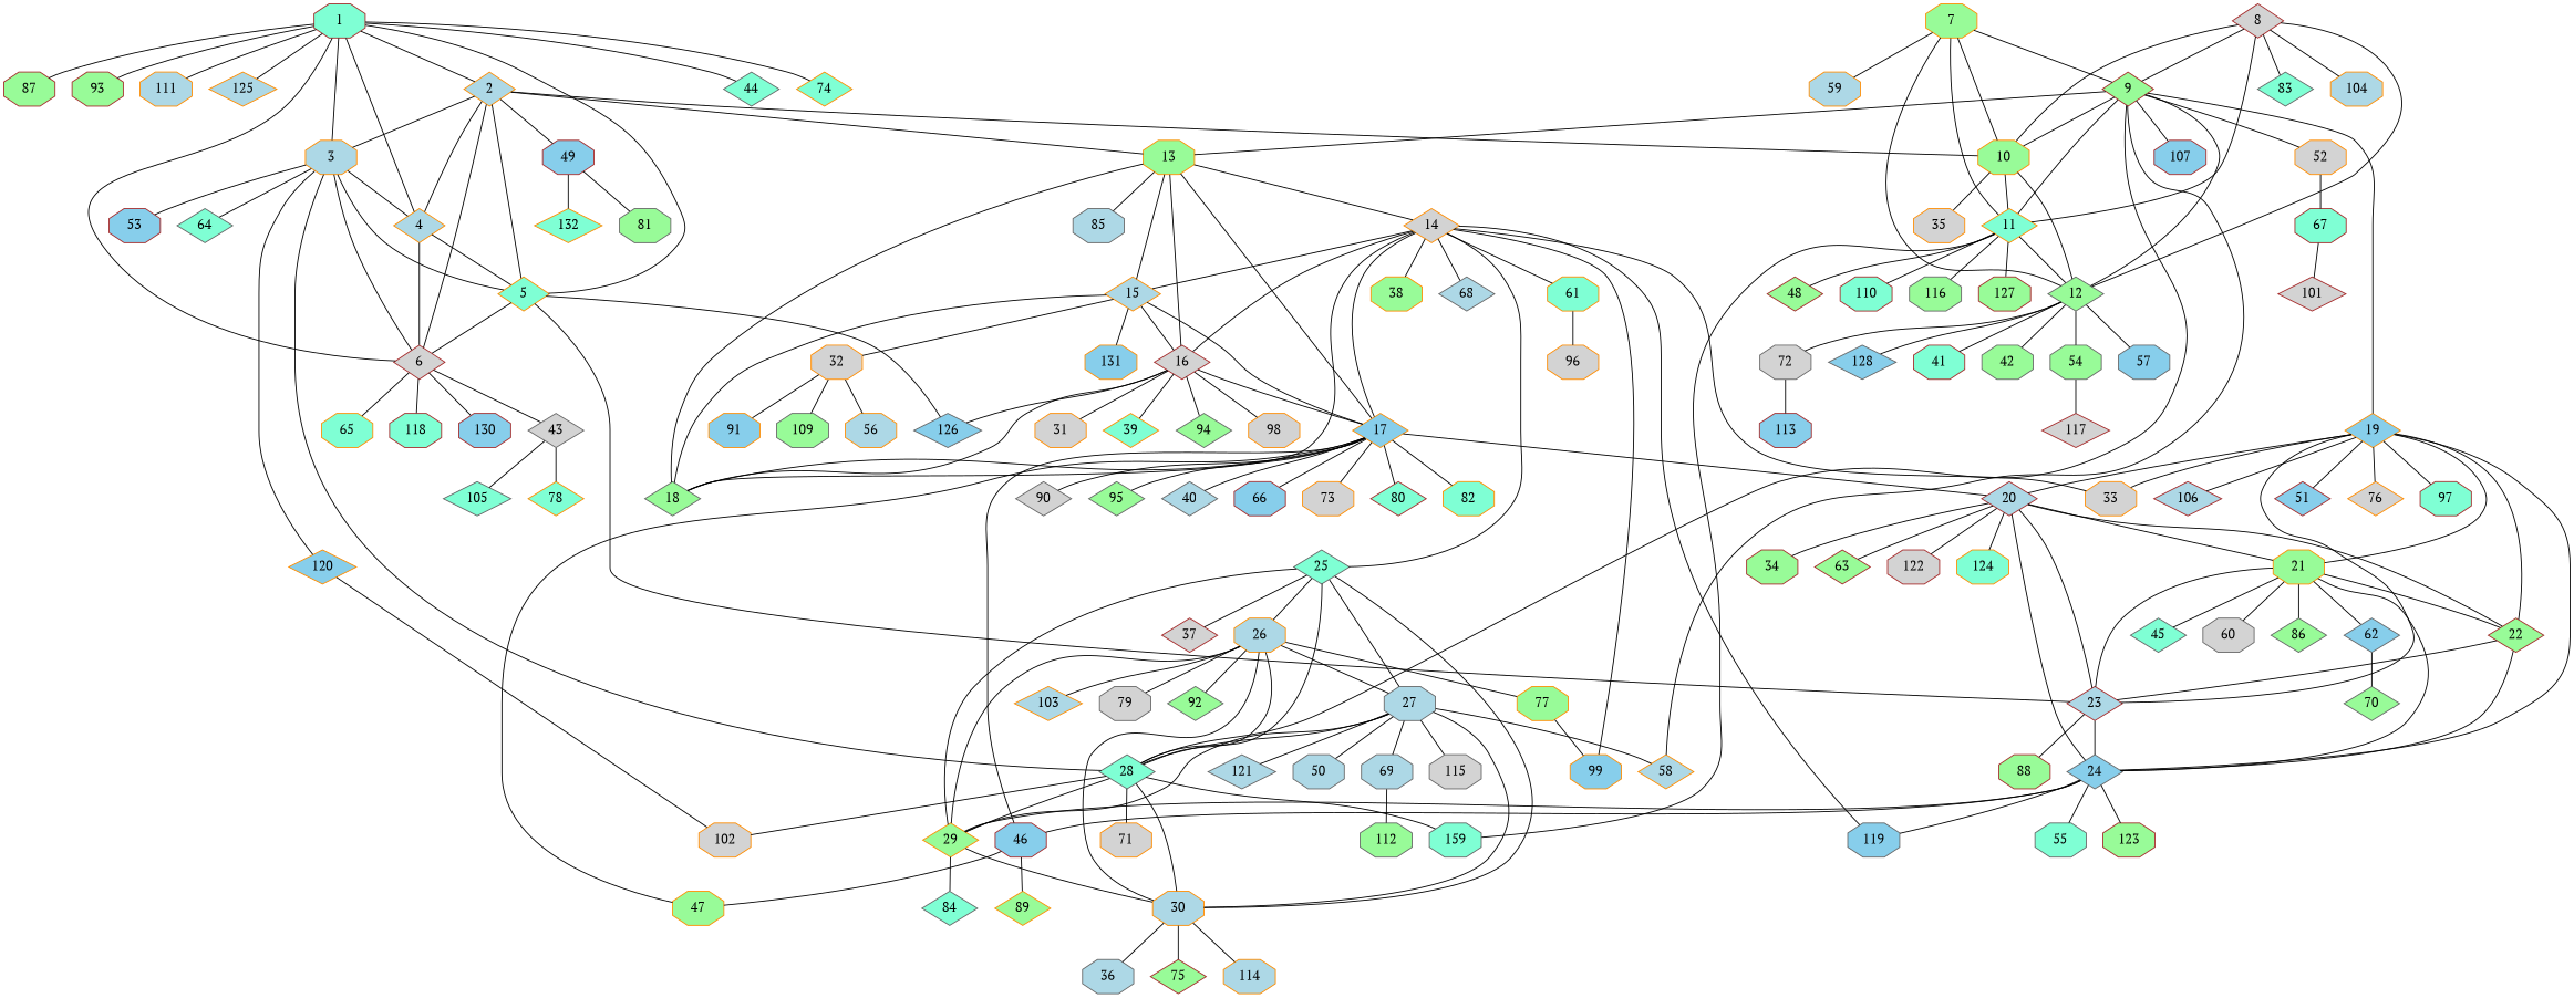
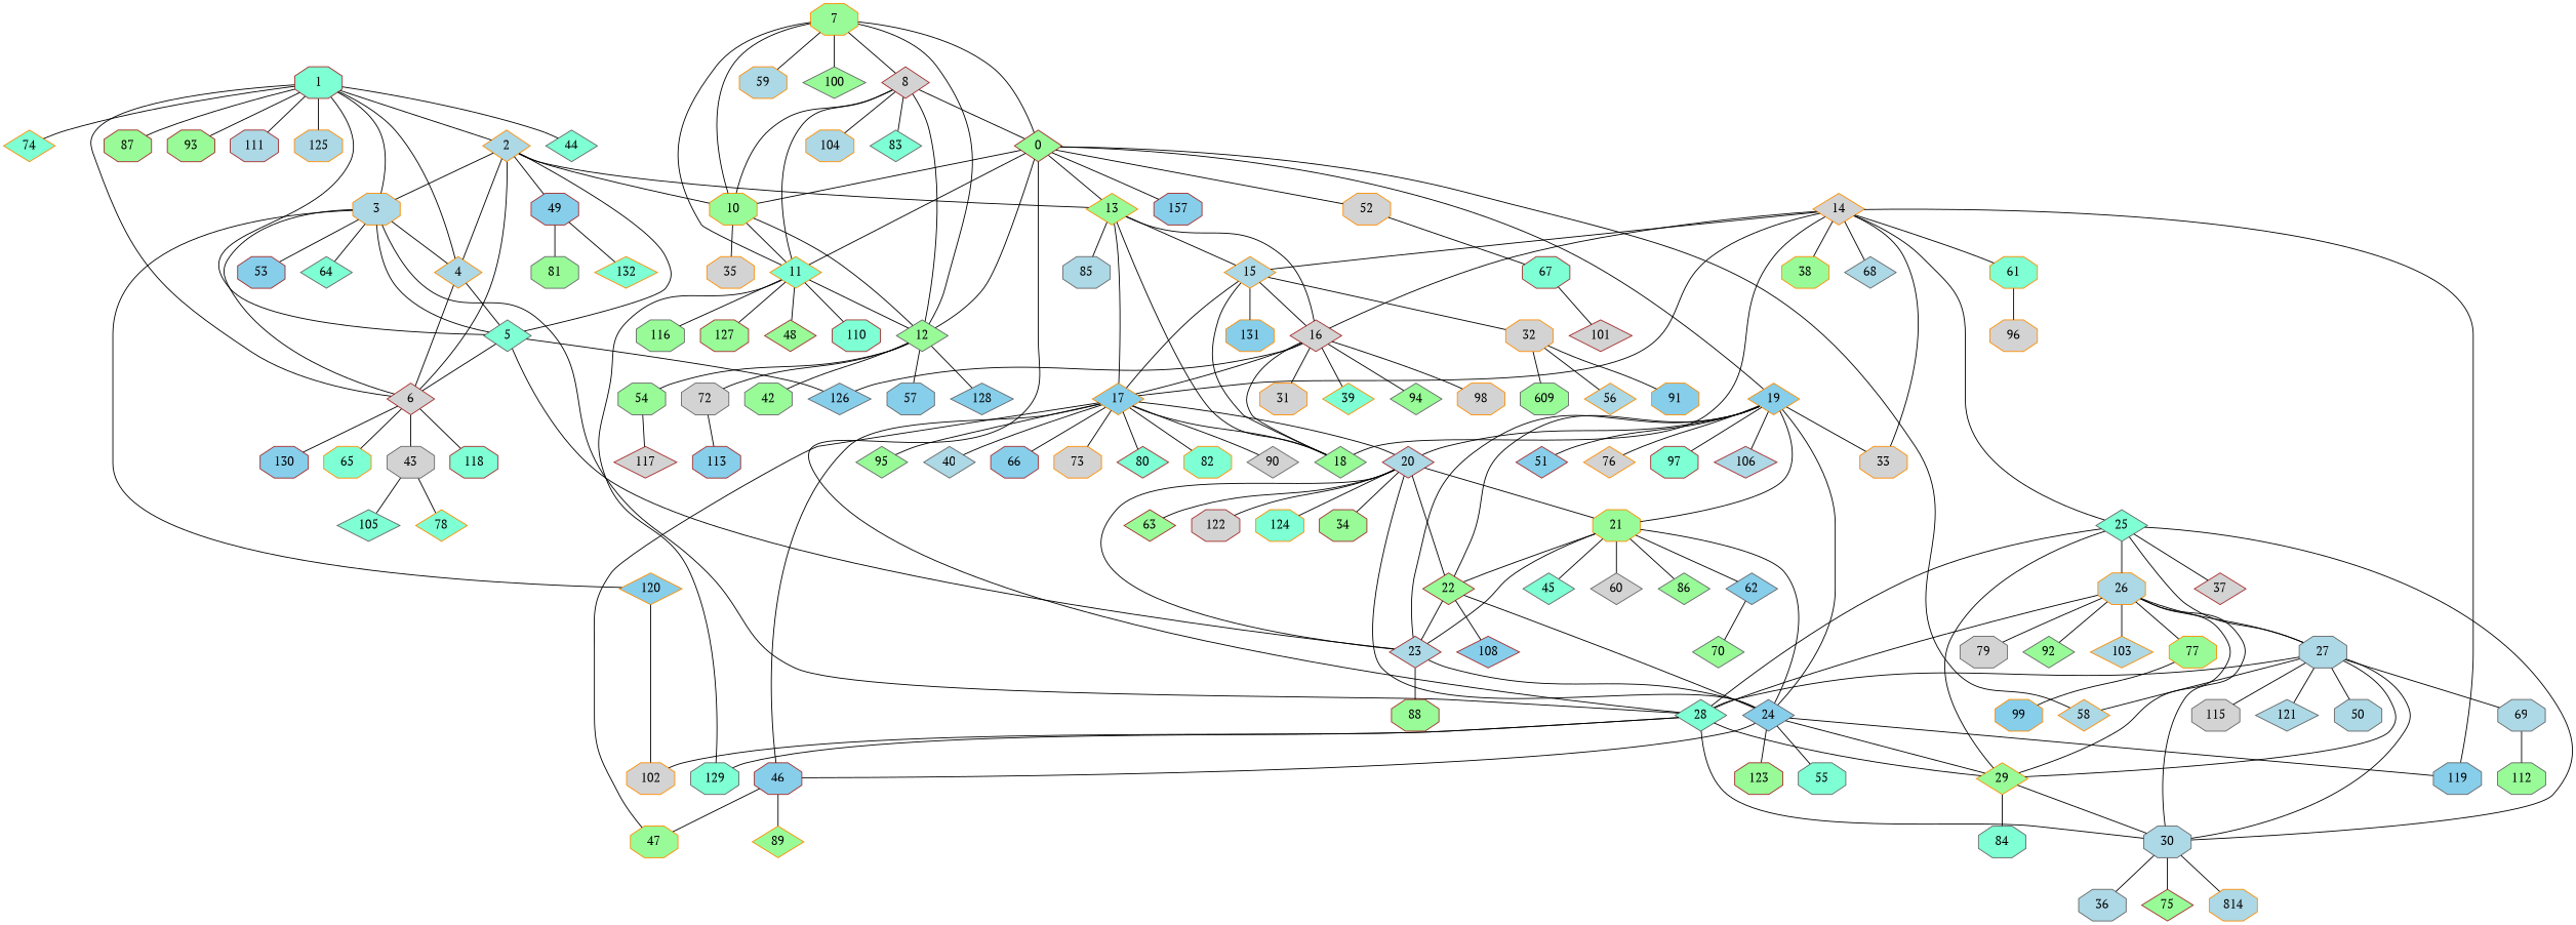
  graph {
    fontname="PT Serif"
    node [color=darkorange fillcolor=palegreen fontname="PT Serif" shape=octagon style=filled]
    edge [fontname="PT Serif"]
    1 [color=brown fillcolor=aquamarine]
    2 [fillcolor=lightblue shape=diamond]
    3 [fillcolor=lightblue]
    4 [fillcolor=lightblue shape=diamond]
-   5 [fillcolor=aquamarine shape=diamond]
+   5 [color=gray40 fillcolor=aquamarine shape=diamond]
    6 [color=brown fillcolor=lightgrey shape=diamond]
    44 [color=gray40 fillcolor=aquamarine shape=diamond]
    74 [fillcolor=aquamarine shape=diamond]
    87 [color=brown]
    93 [color=brown]
-   111 [fillcolor=lightblue]
-   125 [fillcolor=lightblue shape=diamond]
+   111 [color=brown fillcolor=lightblue]
+   125 [fillcolor=lightblue]
    10
-   13
+   13 [shape=diamond]
    49 [color=brown fillcolor=skyblue]
    28 [color=gray40 fillcolor=aquamarine shape=diamond]
    53 [color=brown fillcolor=skyblue]
    64 [color=gray40 fillcolor=aquamarine shape=diamond]
    120 [fillcolor=skyblue shape=diamond]
    23 [color=brown fillcolor=lightblue shape=diamond]
    126 [color=gray40 fillcolor=skyblue shape=diamond]
-   43 [color=gray40 fillcolor=lightgrey shape=diamond]
+   43 [color=gray40 fillcolor=lightgrey]
    65 [fillcolor=aquamarine]
    118 [color=brown fillcolor=aquamarine]
    130 [color=brown fillcolor=skyblue]
    11 [fillcolor=aquamarine shape=diamond]
    12 [color=gray40 shape=diamond]
    35 [fillcolor=lightgrey]
    14 [fillcolor=lightgrey shape=diamond]
    15 [fillcolor=lightblue shape=diamond]
    16 [color=brown fillcolor=lightgrey shape=diamond]
    17 [fillcolor=skyblue shape=diamond]
    18 [color=gray40 shape=diamond]
    85 [color=gray40 fillcolor=lightblue]
    81 [color=gray40]
    132 [fillcolor=aquamarine shape=diamond]
-   129 [color=gray40 fillcolor=aquamarine label=159]
+   129 [color=gray40 fillcolor=aquamarine]
    29 [shape=diamond]
-   30 [fillcolor=lightblue]
-   71 [fillcolor=lightgrey]
+   30 [color=gray40 fillcolor=lightblue]
    102 [fillcolor=lightgrey]
    24 [color=gray40 fillcolor=skyblue shape=diamond]
    88 [color=brown]
    78 [fillcolor=aquamarine shape=diamond]
    105 [color=gray40 fillcolor=aquamarine shape=diamond]
    7
    8 [color=brown fillcolor=lightgrey shape=diamond]
-   9 [color=brown shape=diamond]
+   9 [color=brown shape=diamond label=0]
    59 [fillcolor=lightblue]
+   100 [color=gray40 shape=diamond]
    83 [color=gray40 fillcolor=aquamarine shape=diamond]
    104 [fillcolor=lightblue]
    19 [fillcolor=skyblue shape=diamond]
    52 [fillcolor=lightgrey]
    58 [fillcolor=lightblue shape=diamond]
-   107 [color=brown fillcolor=skyblue]
+   107 [color=brown fillcolor=skyblue label=157]
    48 [color=brown shape=diamond]
    110 [color=brown fillcolor=aquamarine]
    116 [color=gray40]
    127 [color=brown]
-   41 [color=brown fillcolor=aquamarine]
    42 [color=gray40]
    54 [color=gray40]
    57 [color=gray40 fillcolor=skyblue]
    72 [color=gray40 fillcolor=lightgrey]
    128 [color=gray40 fillcolor=skyblue shape=diamond]
    33 [fillcolor=lightgrey]
    20 [color=brown fillcolor=lightblue shape=diamond]
    21
    22 [color=brown shape=diamond]
    51 [color=brown fillcolor=skyblue shape=diamond]
    76 [fillcolor=lightgrey shape=diamond]
    97 [color=brown fillcolor=aquamarine]
    106 [color=brown fillcolor=lightblue shape=diamond]
    67 [color=brown fillcolor=aquamarine]
    117 [color=brown fillcolor=lightgrey shape=diamond]
    113 [color=brown fillcolor=skyblue]
    101 [color=brown fillcolor=lightgrey shape=diamond]
    25 [color=gray40 fillcolor=aquamarine shape=diamond]
    38
    61 [fillcolor=aquamarine]
    68 [color=gray40 fillcolor=lightblue shape=diamond]
    99 [fillcolor=skyblue]
    119 [color=gray40 fillcolor=skyblue]
    32 [fillcolor=lightgrey]
    131 [fillcolor=skyblue]
    31 [fillcolor=lightgrey]
    39 [fillcolor=aquamarine shape=diamond]
    94 [color=gray40 shape=diamond]
    98 [fillcolor=lightgrey]
    40 [color=gray40 fillcolor=lightblue shape=diamond]
    46 [color=brown fillcolor=skyblue]
    47
    66 [color=brown fillcolor=skyblue]
    73 [fillcolor=lightgrey]
    80 [color=brown fillcolor=aquamarine shape=diamond]
    82 [fillcolor=aquamarine]
    90 [color=gray40 fillcolor=lightgrey shape=diamond]
    95 [color=gray40 shape=diamond]
    26 [fillcolor=lightblue]
    27 [color=gray40 fillcolor=lightblue]
    37 [color=brown fillcolor=lightgrey shape=diamond]
    96 [fillcolor=lightgrey]
-   56 [fillcolor=lightblue]
+   56 [fillcolor=lightblue shape=diamond]
    91 [fillcolor=skyblue]
-   109 [color=gray40]
+   109 [color=gray40 label=609]
    34 [color=brown]
    63 [color=brown shape=diamond]
    122 [color=brown fillcolor=lightgrey]
    124 [fillcolor=aquamarine]
    89 [shape=diamond]
    45 [color=gray40 fillcolor=aquamarine shape=diamond]
-   60 [color=gray40 fillcolor=lightgrey]
+   60 [color=gray40 fillcolor=lightgrey shape=diamond]
    62 [color=gray40 fillcolor=skyblue shape=diamond]
    86 [color=gray40 shape=diamond]
+   108 [color=brown fillcolor=skyblue shape=diamond]
    55 [color=gray40 fillcolor=aquamarine]
    123 [color=brown]
    70 [color=gray40 shape=diamond]
-   84 [color=gray40 fillcolor=aquamarine shape=diamond]
+   84 [color=gray40 fillcolor=aquamarine]
    77
    79 [color=gray40 fillcolor=lightgrey]
    92 [color=gray40 shape=diamond]
    103 [fillcolor=lightblue shape=diamond]
    50 [color=gray40 fillcolor=lightblue]
    69 [color=gray40 fillcolor=lightblue]
    115 [color=gray40 fillcolor=lightgrey]
    121 [color=gray40 fillcolor=lightblue shape=diamond]
    36 [color=gray40 fillcolor=lightblue]
    75 [color=brown shape=diamond]
-   114 [fillcolor=lightblue]
+   114 [fillcolor=lightblue label=814]
    112 [color=gray40]
    1 -- 2
    1 -- 3
    1 -- 4
    1 -- 5
    1 -- 6
    1 -- 44
    1 -- 74
    1 -- 87
    1 -- 93
    1 -- 111
    1 -- 125
    2 -- 3
    2 -- 4
    2 -- 5
    2 -- 6
    2 -- 10
    2 -- 13
    2 -- 49
    3 -- 4
    3 -- 5
    3 -- 6
    3 -- 28
    3 -- 53
    3 -- 64
    3 -- 120
    4 -- 5
    4 -- 6
    5 -- 6
    5 -- 23
    5 -- 126
    6 -- 43
    6 -- 65
    6 -- 118
    6 -- 130
    10 -- 11
    10 -- 12
    10 -- 35
-   13 -- 14
    13 -- 15
    13 -- 16
    13 -- 17
    13 -- 18
    13 -- 85
    49 -- 81
    49 -- 132
    28 -- 129
    28 -- 29
    28 -- 30
-   28 -- 71
    28 -- 102
    120 -- 102
    23 -- 24
    23 -- 88
    43 -- 78
    43 -- 105
    11 -- 12
    11 -- 129
    11 -- 48
    11 -- 110
    11 -- 116
    11 -- 127
-   12 -- 41
    12 -- 42
    12 -- 54
    12 -- 57
    12 -- 72
    12 -- 128
    14 -- 15
    14 -- 16
    14 -- 17
    14 -- 18
    14 -- 33
    14 -- 25
    14 -- 38
    14 -- 61
    14 -- 68
-   14 -- 99
    14 -- 119
    15 -- 16
    15 -- 17
    15 -- 18
    15 -- 32
    15 -- 131
    16 -- 126
    16 -- 17
    16 -- 18
    16 -- 31
    16 -- 39
    16 -- 94
    16 -- 98
    17 -- 18
    17 -- 20
    17 -- 40
    17 -- 46
    17 -- 47
    17 -- 66
    17 -- 73
    17 -- 80
    17 -- 82
    17 -- 90
    17 -- 95
    29 -- 30
    29 -- 84
    30 -- 36
    30 -- 75
    30 -- 114
    24 -- 29
    24 -- 119
    24 -- 46
    24 -- 55
    24 -- 123
    7 -- 10
    7 -- 11
    7 -- 12
+   7 -- 8
    7 -- 9
    7 -- 59
+   7 -- 100
    8 -- 10
    8 -- 11
    8 -- 12
    8 -- 9
    8 -- 83
    8 -- 104
    9 -- 10
    9 -- 13
    9 -- 28
    9 -- 11
    9 -- 12
    9 -- 19
    9 -- 52
    9 -- 58
    9 -- 107
    19 -- 23
    19 -- 24
    19 -- 33
    19 -- 20
    19 -- 21
    19 -- 22
    19 -- 51
    19 -- 76
    19 -- 97
    19 -- 106
    52 -- 67
    54 -- 117
    72 -- 113
    20 -- 23
    20 -- 24
    20 -- 21
    20 -- 22
    20 -- 34
    20 -- 63
    20 -- 122
    20 -- 124
    21 -- 23
    21 -- 24
    21 -- 22
    21 -- 45
    21 -- 60
    21 -- 62
    21 -- 86
    22 -- 23
    22 -- 24
+   22 -- 108
    67 -- 101
    25 -- 28
    25 -- 29
    25 -- 30
    25 -- 26
    25 -- 27
    25 -- 37
    61 -- 96
    32 -- 56
    32 -- 91
    32 -- 109
    46 -- 47
    46 -- 89
    26 -- 28
    26 -- 29
    26 -- 30
    26 -- 27
    26 -- 77
    26 -- 79
    26 -- 92
    26 -- 103
    27 -- 28
    27 -- 29
    27 -- 30
    27 -- 58
    27 -- 50
    27 -- 69
    27 -- 115
    27 -- 121
    62 -- 70
    77 -- 99
    69 -- 112
  }
